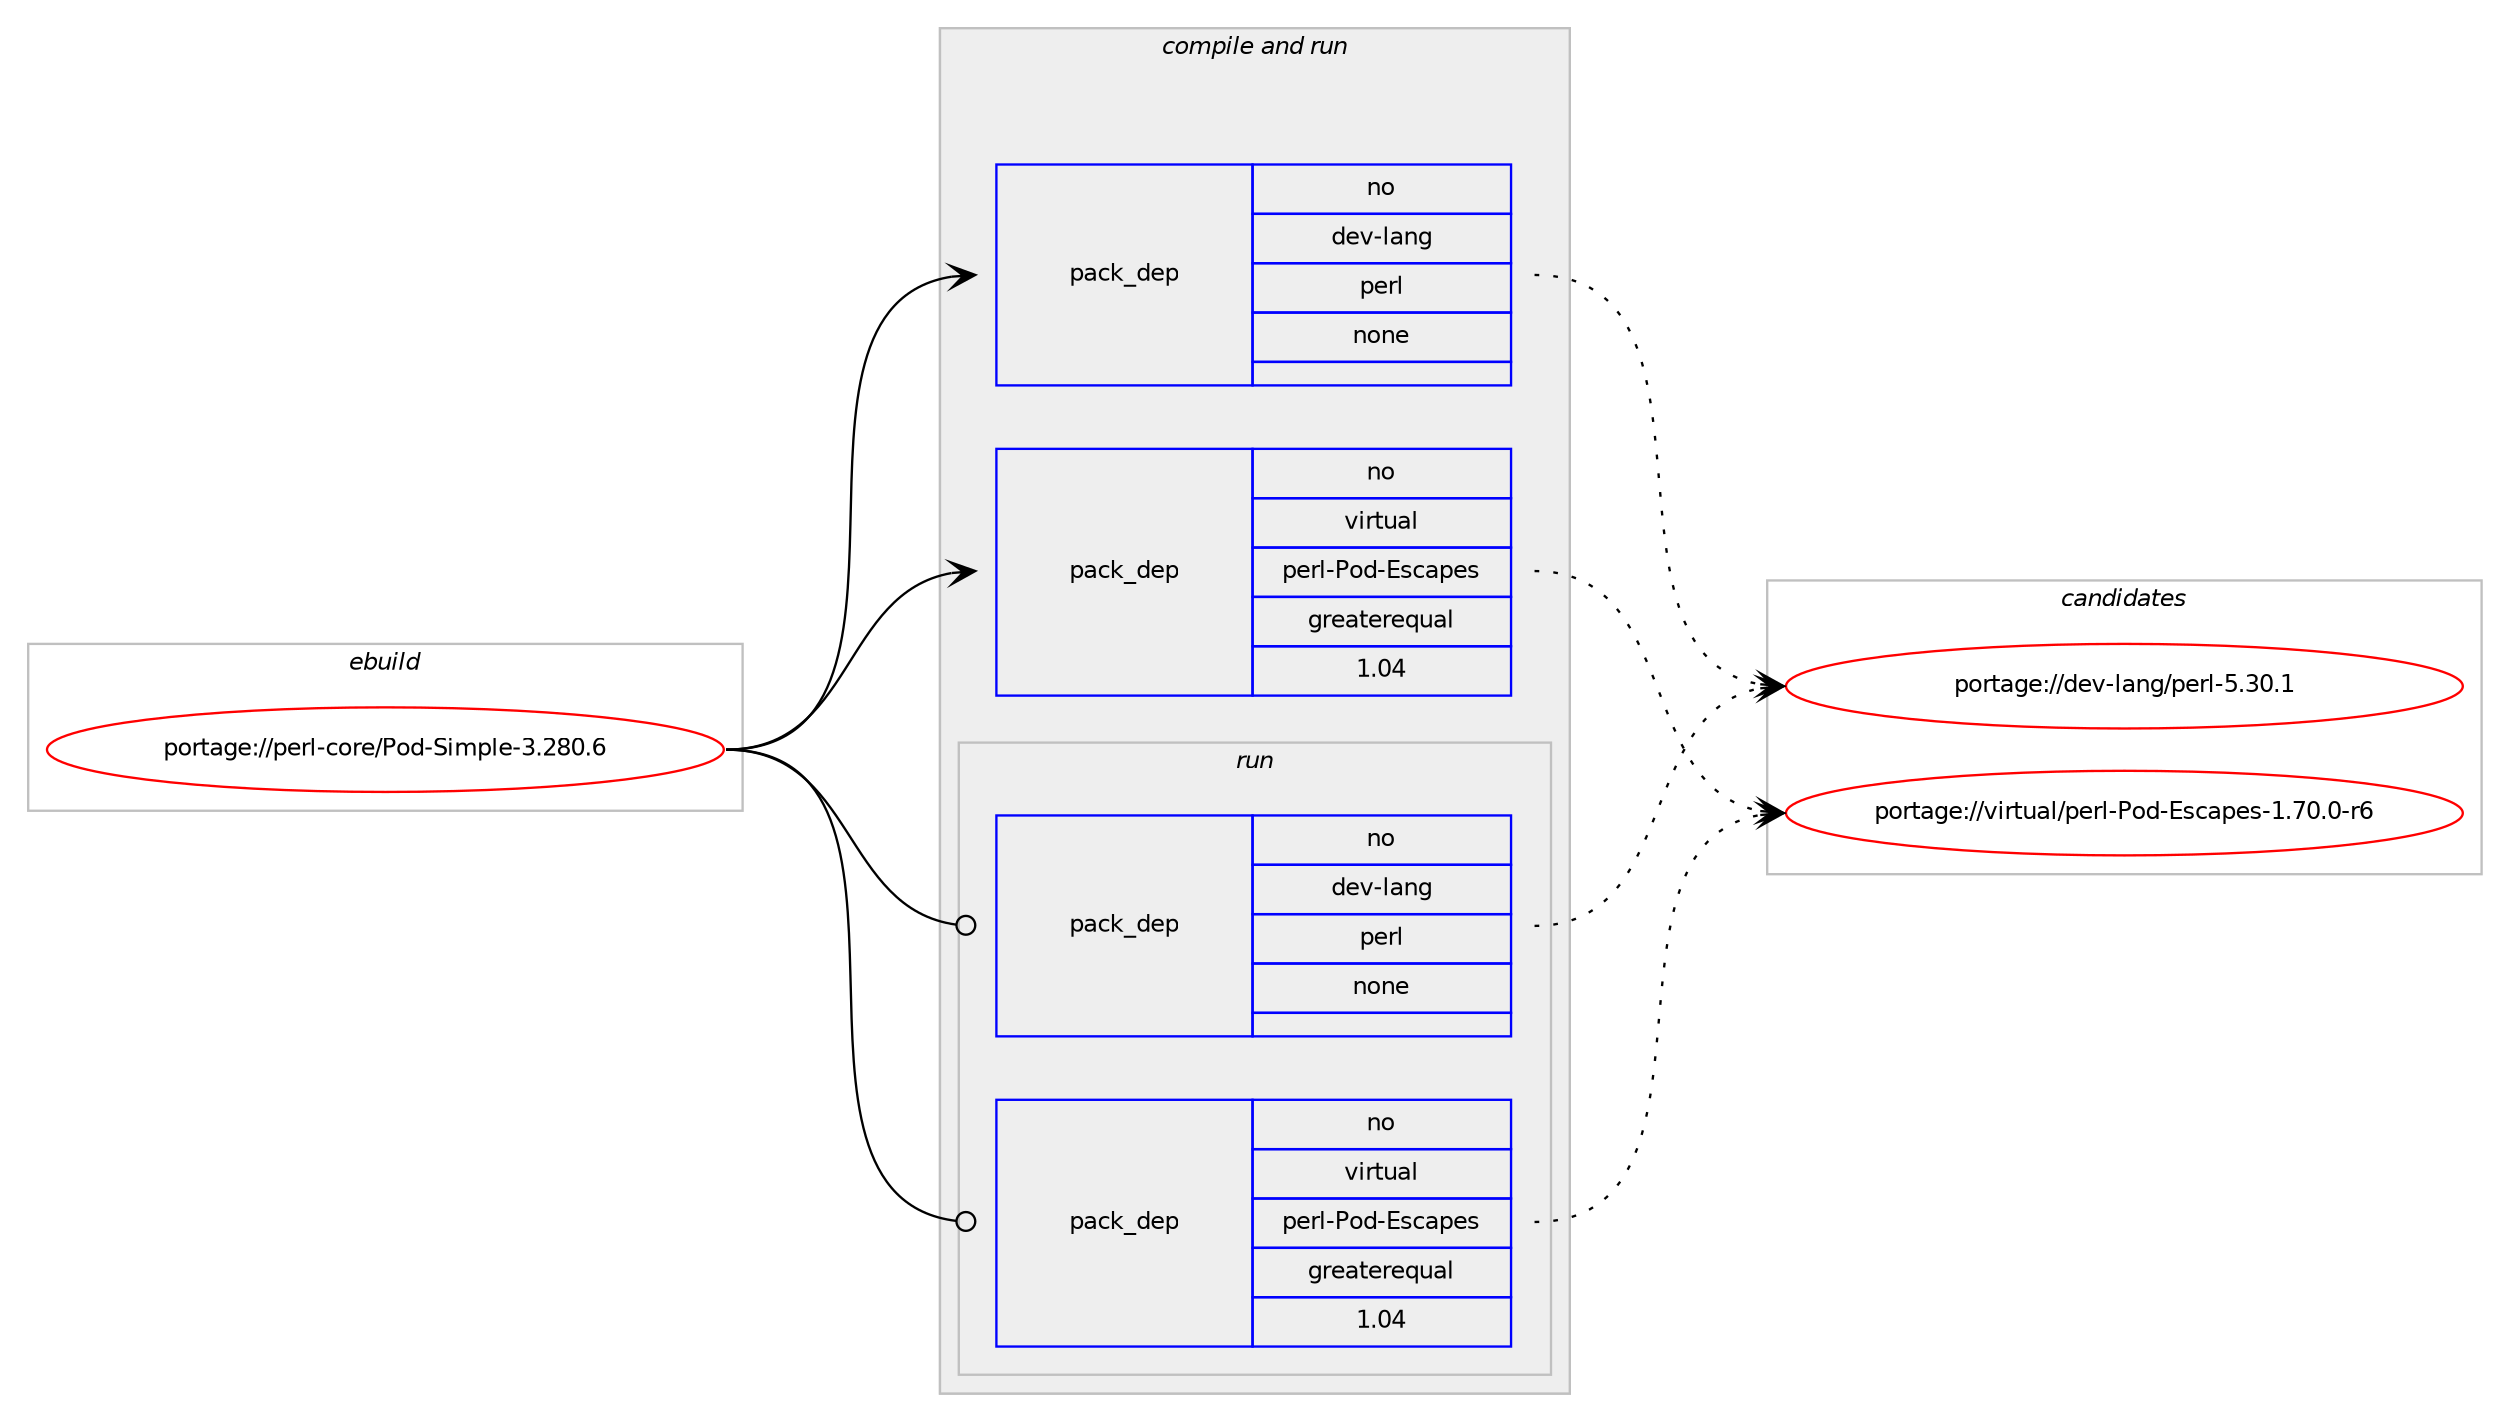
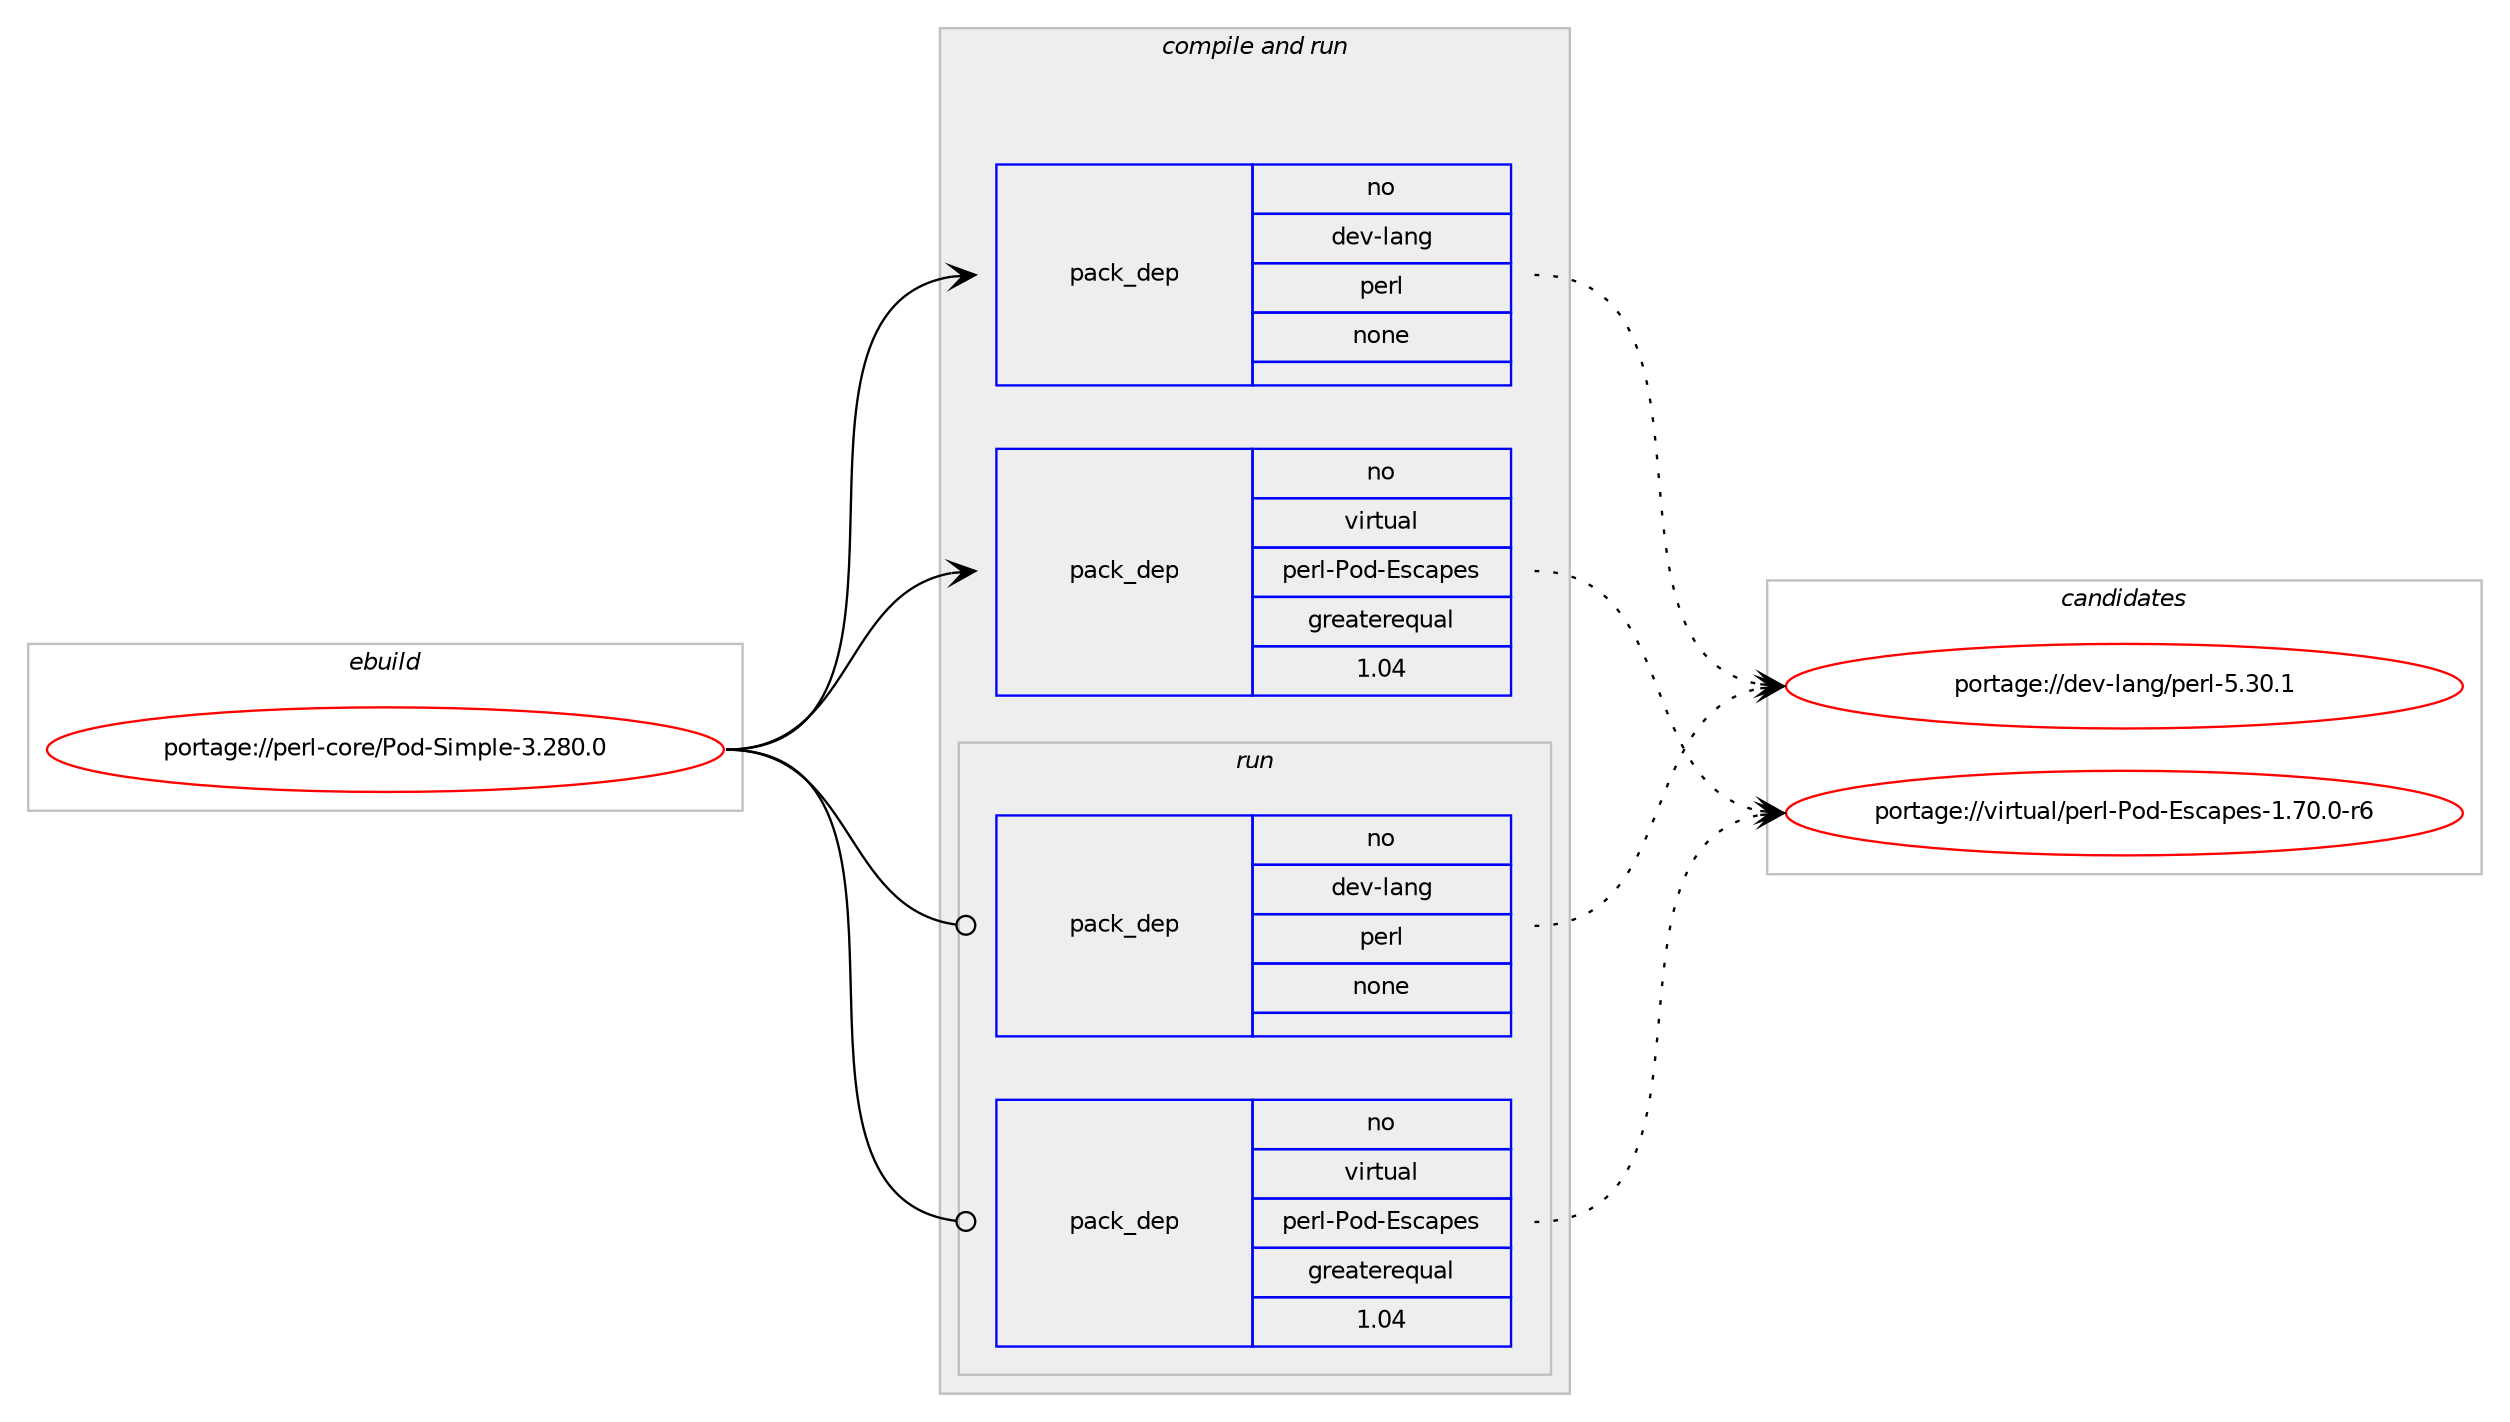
  digraph {
    compound=true
    concentrate=true
    fontname=Helvetica
    fontsize=10
    newrank=true
    rankdir=LR
    ranksep=1.5
    node [color=blue fontname=Helvetica fontsize=10 shape=none]
    edge [arrowhead=vee headport=w style=solid tailport=e weight=20]
-   n1 [color=red label="portage://perl-core/Pod-Simple-3.280.6" width=4 shape=""]
+   n1 [color=red label="portage://perl-core/Pod-Simple-3.280.0" width=4 shape=""]
    n2 [label=<<TABLE BORDER="0" CELLBORDER="1" CELLSPACING="0" CELLPADDING="4" WIDTH="220"><TR><TD ROWSPAN="6" CELLPADDING="30">pack_dep</TD></TR><TR><TD WIDTH="110">no</TD></TR><TR><TD>dev-lang</TD></TR><TR><TD>perl</TD></TR><TR><TD>none</TD></TR><TR><TD></TD></TR></TABLE>>]
    n3 [label=<<TABLE BORDER="0" CELLBORDER="1" CELLSPACING="0" CELLPADDING="4" WIDTH="220"><TR><TD ROWSPAN="6" CELLPADDING="30">pack_dep</TD></TR><TR><TD WIDTH="110">no</TD></TR><TR><TD>virtual</TD></TR><TR><TD>perl-Pod-Escapes</TD></TR><TR><TD>greaterequal</TD></TR><TR><TD>1.04</TD></TR></TABLE>>]
    n4 [label=<<TABLE BORDER="0" CELLBORDER="1" CELLSPACING="0" CELLPADDING="4" WIDTH="220"><TR><TD ROWSPAN="6" CELLPADDING="30">pack_dep</TD></TR><TR><TD WIDTH="110">no</TD></TR><TR><TD>dev-lang</TD></TR><TR><TD>perl</TD></TR><TR><TD>none</TD></TR><TR><TD></TD></TR></TABLE>>]
    n5 [label=<<TABLE BORDER="0" CELLBORDER="1" CELLSPACING="0" CELLPADDING="4" WIDTH="220"><TR><TD ROWSPAN="6" CELLPADDING="30">pack_dep</TD></TR><TR><TD WIDTH="110">no</TD></TR><TR><TD>virtual</TD></TR><TR><TD>perl-Pod-Escapes</TD></TR><TR><TD>greaterequal</TD></TR><TR><TD>1.04</TD></TR></TABLE>>]
    n6 [color=red label="portage://virtual/perl-Pod-Escapes-1.70.0-r6" width=4 shape=""]
    n7 [color=red label="portage://dev-lang/perl-5.30.1" width=4 shape=""]
    subgraph cluster_1 {
      color=gray
      label=<<i>ebuild</i>>
      rank=same
      n1
    }
    subgraph cluster_2 {
      color=gray
      label=<<i>dependencies</i>>
      subgraph cluster_3 {
        color=gray
        fillcolor="#eeeeee"
        label=<<i>compile</i>>
        style=filled
        subgraph sub_4 {
          color=gray
          fillcolor="#eeeeee"
          label=<<i>compile</i>>
          style=filled
          n2
        }
        subgraph sub_5 {
          color=gray
          fillcolor="#eeeeee"
          label=<<i>compile</i>>
          style=filled
          n3
        }
      }
      subgraph cluster_6 {
        color=gray
        fillcolor="#eeeeee"
        label=<<i>compile and run</i>>
        style=filled
      }
      subgraph cluster_7 {
        color=gray
        fillcolor="#eeeeee"
        label=<<i>run</i>>
        style=filled
        subgraph sub_8 {
          color=gray
          fillcolor="#eeeeee"
          label=<<i>run</i>>
          style=filled
          n4
        }
        subgraph sub_9 {
          color=gray
          fillcolor="#eeeeee"
          label=<<i>run</i>>
          style=filled
          n5
        }
      }
    }
    subgraph cluster_10 {
      color=gray
      label=<<i>candidates</i>>
      rank=same
      subgraph sub_11 {
        color=black
        label=<<i>candidates</i>>
        nodesep=1
        rank=same
        n6
      }
      subgraph sub_12 {
        color=black
        label=<<i>candidates</i>>
        nodesep=1
        rank=same
        n7
      }
      subgraph sub_13 {
        color=black
        label=<<i>candidates</i>>
        nodesep=1
        rank=same
        n7
      }
      subgraph sub_14 {
        color=black
        label=<<i>candidates</i>>
        nodesep=1
        rank=same
        n6
      }
    }
    n1 -> n2
    n1 -> n3
    n1 -> n4 [arrowhead=odot]
    n1 -> n5 [arrowhead=odot]
    n2 -> n7 [style=dotted weight=100]
    n3 -> n6 [style=dotted weight=100]
    n4 -> n7 [style=dotted weight=100]
    n5 -> n6 [style=dotted weight=100]
  }
